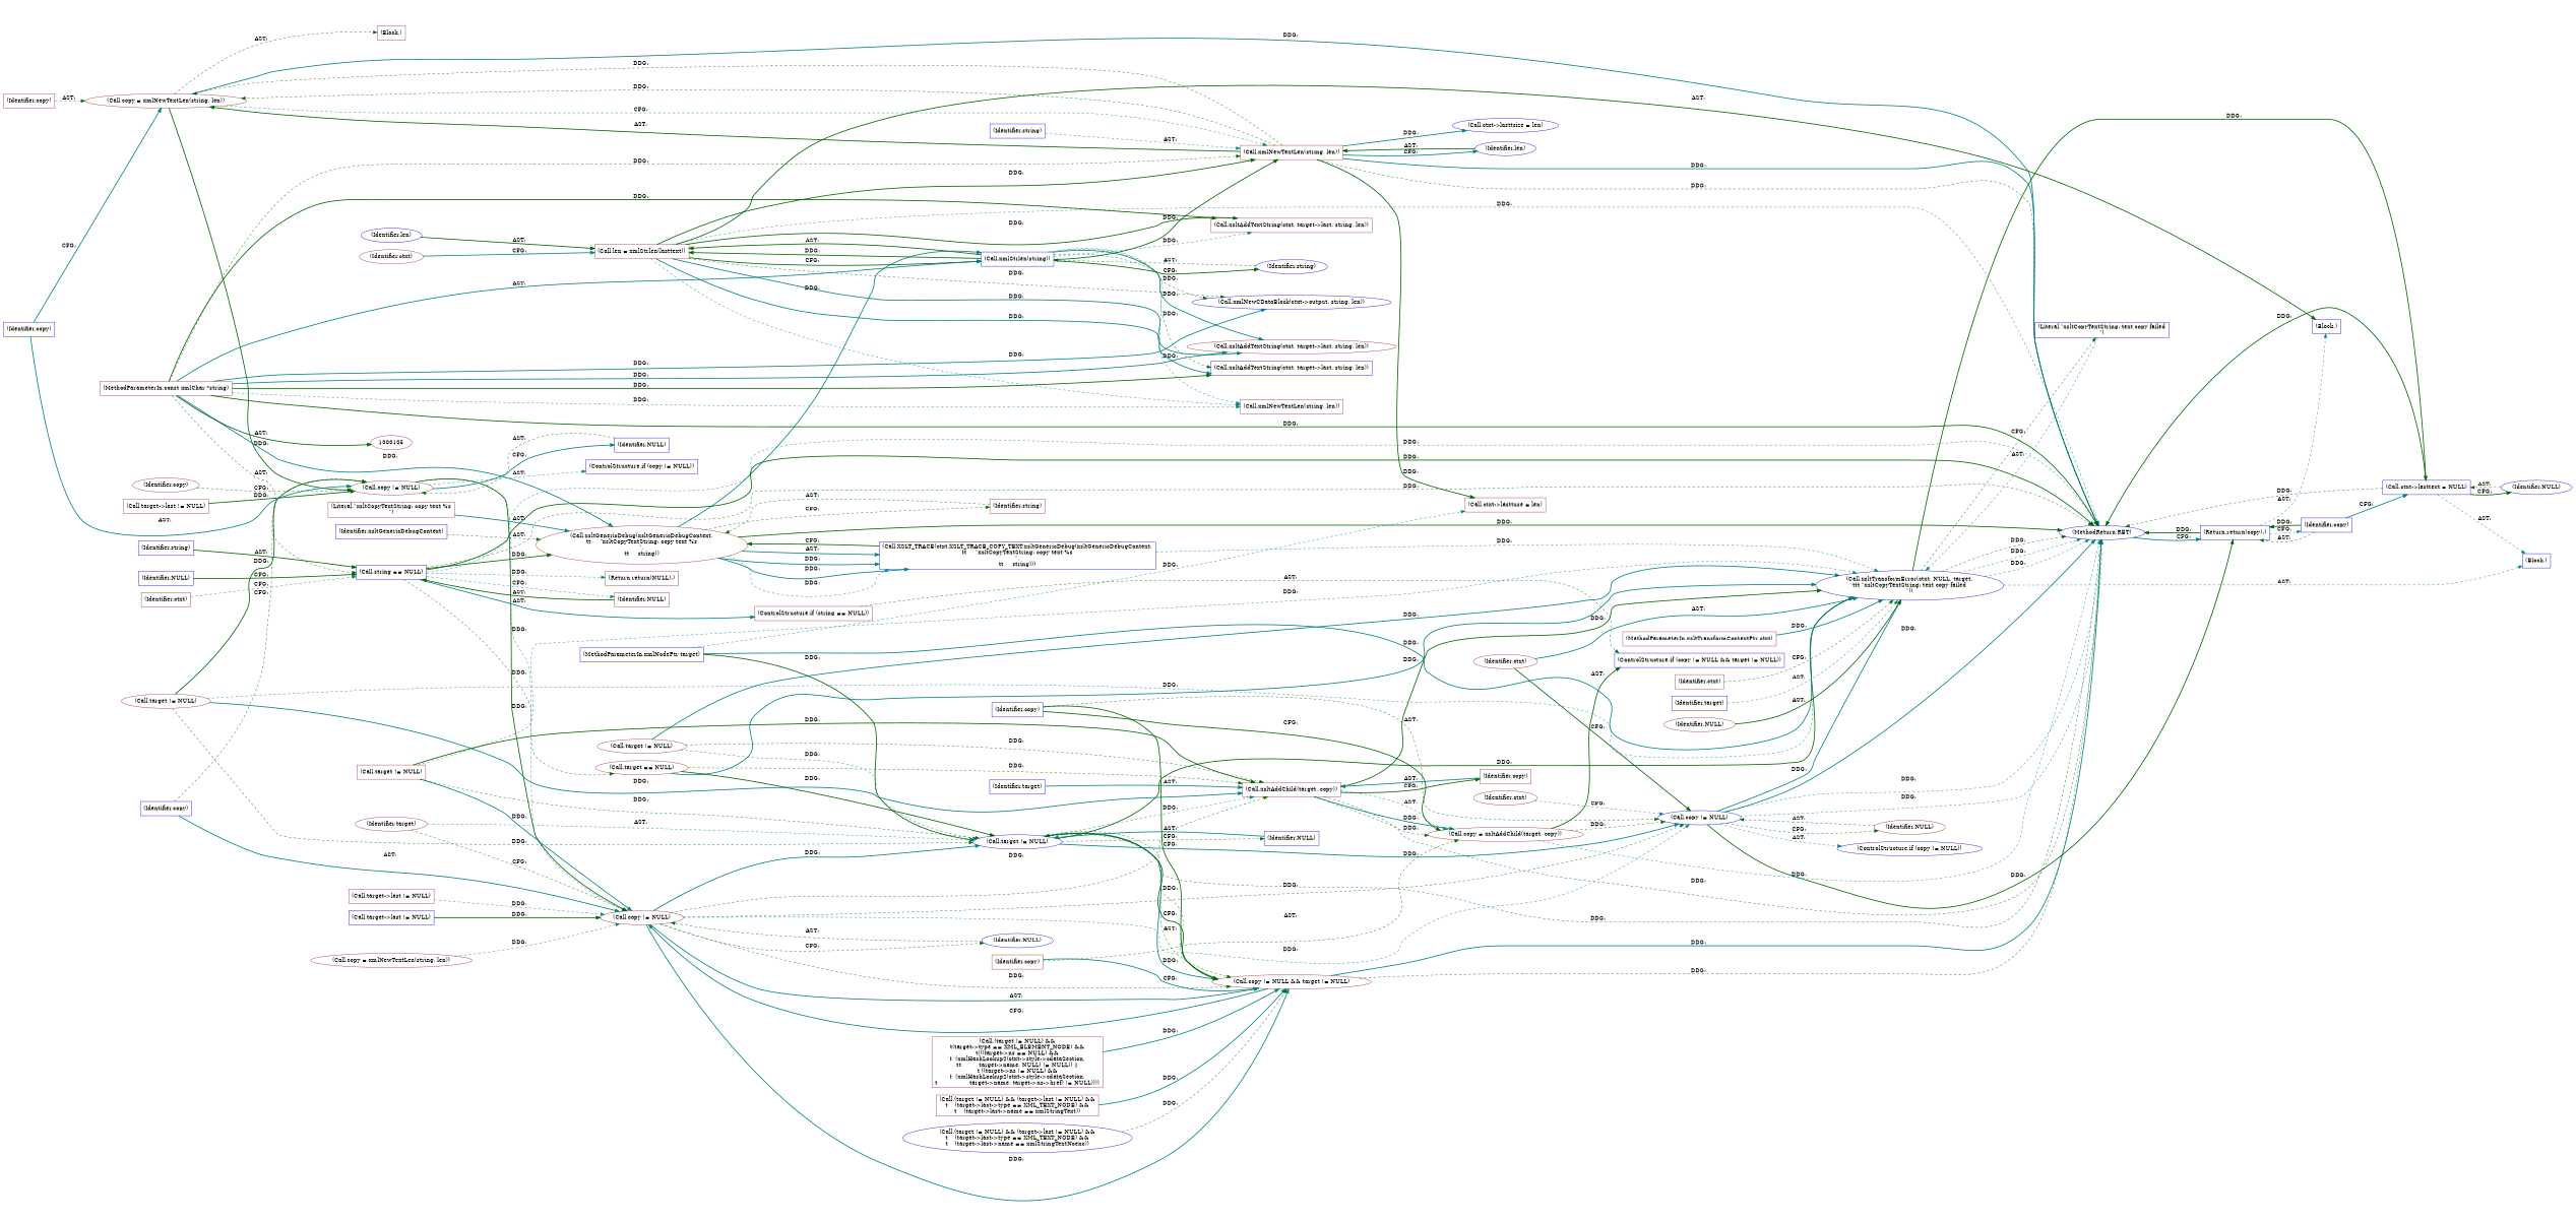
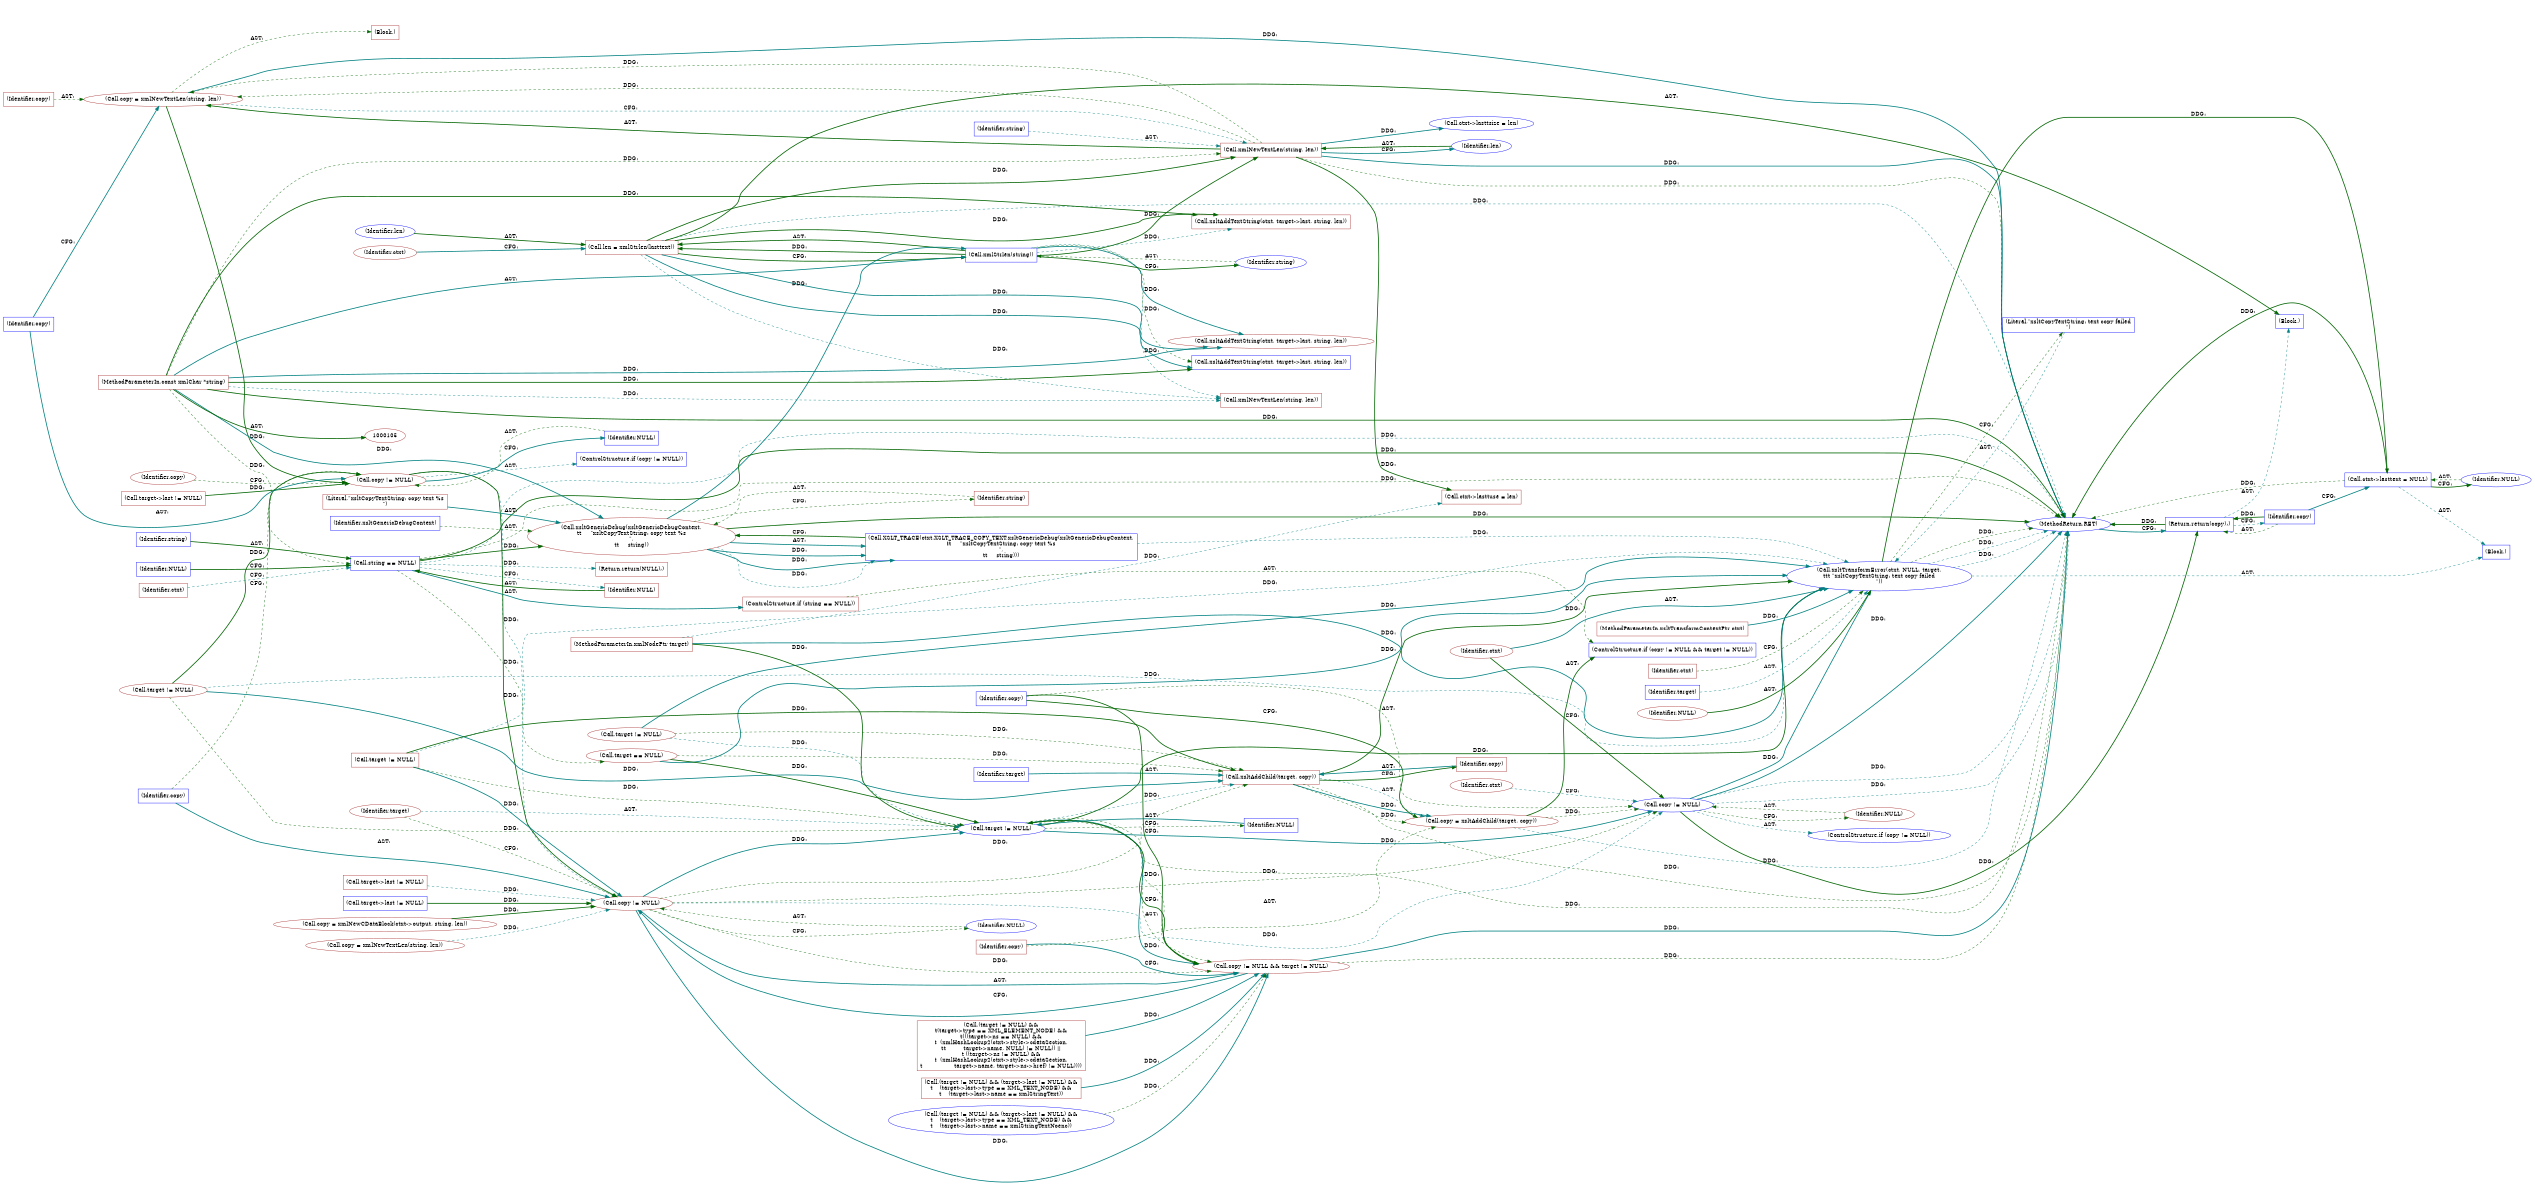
  digraph {
    rankdir=LR
    node [color=brown shape=box]
    edge [color=darkgreen style=bold]
    n1 [label="(Call,copy = xmlNewTextLen(string, len))" shape=ellipse]
    n2 [label="(Call,xmlNewTextLen(string, len))"]
    n3 [label="(Call,copy != NULL)" shape=ellipse]
    n4 [label="(Block,)"]
    n5 [color=blue label="(MethodReturn,RET)" shape=ellipse]
    n6 [label="(Call,ctxt->lasttuse = len)"]
    n7 [color=blue label="(Call,ctxt->lasttsize = len)" shape=ellipse]
    n8 [color=blue label="(Identifier,len)" shape=ellipse]
    n9 [label="(Call,copy != NULL)" shape=ellipse]
    n10 [color=blue label="(Identifier,NULL)"]
    n11 [color=blue label="(ControlStructure,if (copy != NULL))"]
    n12 [color=blue label="(Return,return(copy);)"]
    n13 [color=blue label="(Call,xmlStrlen(string))"]
    n14 [label="(Call,len = xmlStrlen(lasttext))"]
-   n15 [color=blue label="(Call,xmlNewCDataBlock(ctxt->output, string, len))" shape=ellipse]
    n16 [label="(Call,xsltAddTextString(ctxt, target->last, string, len))" shape=ellipse]
    n17 [label="(Call,xmlNewTextLen(string, len))"]
    n18 [label="(Call,xsltAddTextString(ctxt, target->last, string, len))"]
    n19 [color=blue label="(Identifier,string)" shape=ellipse]
    n20 [color=blue label="(Call,xsltAddTextString(ctxt, target->last, string, len))"]
    n21 [color=blue label="(Block,)"]
    n22 [label="(Call,xsltGenericDebug(xsltGenericDebugContext,\n\t\t     \"xsltCopyTextString: copy text %s\n\",\n\t\t     string))" shape=ellipse]
    n23 [color=blue label="(Call,XSLT_TRACE(ctxt,XSLT_TRACE_COPY_TEXT,xsltGenericDebug(xsltGenericDebugContext,\n\t\t     \"xsltCopyTextString: copy text %s\n\",\n\t\t     string)))"]
    n24 [label="(Identifier,string)"]
    n25 [color=blue label="(Call,xsltTransformError(ctxt, NULL, target,\n\t\t\t \"xsltCopyTextString: text copy failed\n\"))" shape=ellipse]
    n26 [color=blue label="(Call,string == NULL)"]
    n27 [label="(Call,target == NULL)" shape=ellipse]
    n28 [label="(ControlStructure,if (string == NULL))"]
    n29 [label="(Identifier,NULL)"]
    n30 [label="(Return,return(NULL);)"]
    n31 [color=blue label="(Call,target != NULL)" shape=ellipse]
    n32 [label="(Call,xsltAddChild(target, copy))"]
    n33 [color=blue label="(ControlStructure,if (copy != NULL && target != NULL))"]
    n34 [label="(MethodParameterIn,const xmlChar *string)"]
    1000105 [shape=ellipse]
    n36 [label="(Call,copy != NULL && target != NULL)" shape=ellipse]
    n37 [color=blue label="(Call,copy != NULL)" shape=ellipse]
    n38 [color=blue label="(Identifier,NULL)" shape=ellipse]
    n39 [color=blue label="(Identifier,NULL)"]
    n40 [label="(Call,copy = xsltAddChild(target, copy))" shape=ellipse]
    n41 [label="(Identifier,copy)"]
    n42 [color=blue label="(ControlStructure,if (copy != NULL))" shape=ellipse]
    n43 [label="(Identifier,NULL)" shape=ellipse]
    n44 [color=blue label="(Call,ctxt->lasttext = NULL)"]
    n45 [color=blue label="(Block,)"]
    n46 [color=blue label="(Literal,\"xsltCopyTextString: text copy failed\n\")"]
    n47 [color=blue label="(Identifier,copy)"]
    n48 [color=blue label="(Identifier,NULL)" shape=ellipse]
    n49 [label="(Identifier,copy)"]
    n50 [color=blue label="(Identifier,copy)"]
    n51 [label="(Call,target != NULL)" shape=ellipse]
    n52 [label="(Call,target != NULL)" shape=ellipse]
-   n53 [color=blue label="(MethodParameterIn,xmlNodePtr target)"]
+   n53 [label="(MethodParameterIn,xmlNodePtr target)"]
    n54 [label="(Call,target->last != NULL)"]
    n55 [label="(MethodParameterIn,xsltTransformContextPtr ctxt)"]
    n56 [label="(Literal,\"xsltCopyTextString: copy text %s\n\")"]
    n57 [label="(Identifier,copy)" shape=ellipse]
    n58 [color=blue label="(Identifier,xsltGenericDebugContext)"]
    n59 [color=blue label="(Call,target->last != NULL)"]
    n60 [label="(Identifier,copy)"]
    n61 [color=blue label="(Identifier,NULL)"]
    n62 [color=blue label="(Identifier,target)"]
    n63 [label="(Identifier,target)" shape=ellipse]
+   n64 [label="(Call,copy = xmlNewCDataBlock(ctxt->output, string, len))" shape=ellipse]
    n65 [color=blue label="(Identifier,copy)"]
    n66 [label="(Call,target->last != NULL)"]
    n67 [label="(Call,(target != NULL) &&\n\t(target->type == XML_ELEMENT_NODE) &&\n\t(((target->ns == NULL) &&\n\t  (xmlHashLookup2(ctxt->style->cdataSection,\n\t\t          target->name, NULL) != NULL)) ||\n\t ((target->ns != NULL) &&\n\t  (xmlHashLookup2(ctxt->style->cdataSection,\n\t                  target->name, target->ns->href) != NULL))))"]
    n68 [label="(Identifier,ctxt)"]
    n69 [color=blue label="(Identifier,string)"]
    n70 [label="(Identifier,ctxt)" shape=ellipse]
    n71 [label="(Call,target != NULL)"]
    n72 [label="(Call,(target != NULL) && (target->last != NULL) &&\n\t    (target->last->type == XML_TEXT_NODE) &&\n\t    (target->last->name == xmlStringText))"]
    n73 [label="(Identifier,ctxt)"]
    n74 [color=blue label="(Call,(target != NULL) && (target->last != NULL) &&\n\t    (target->last->type == XML_TEXT_NODE) &&\n\t    (target->last->name == xmlStringTextNoenc))" shape=ellipse]
    n75 [label="(Call,copy = xmlNewTextLen(string, len))" shape=ellipse]
    n76 [label="(Identifier,ctxt)" shape=ellipse]
    n77 [color=blue label="(Identifier,target)"]
    n78 [color=blue label="(Identifier,len)" shape=ellipse]
    n79 [label="(Identifier,NULL)" shape=ellipse]
    n80 [label="(Identifier,ctxt)" shape=ellipse]
    n81 [color=blue label="(Identifier,string)"]
    n82 [color=blue label="(Identifier,copy)"]
    n1 -> n2 [color=teal label="CFG: " style=dashed]
    n1 -> n3 [label="DDG: "]
    n1 -> n4 [label="AST: " style=dashed]
    n1 -> n5 [color=teal label="DDG: "]
    n2 -> n1 [label="AST: "]
    n2 -> n1 [label="DDG: " style=dashed]
    n2 -> n1 [label="DDG: " style=dashed]
    n2 -> n5 [color=teal label="DDG: "]
    n2 -> n5 [label="DDG: " style=dashed]
    n2 -> n6 [label="DDG: "]
    n2 -> n7 [color=teal label="DDG: "]
    n2 -> n8 [color=teal label="CFG: "]
    n3 -> n9 [color=teal label="DDG: " style=dashed]
    n3 -> n9 [label="DDG: "]
    n3 -> n10 [color=teal label="CFG: "]
    n3 -> n11 [color=teal label="AST: " style=dashed]
    n5 -> n12 [color=teal label="CFG: "]
    n8 -> n2 [label="AST: "]
    n9 -> n31 [color=teal label="DDG: "]
    n9 -> n32 [label="DDG: " style=dashed]
    n9 -> n36 [color=teal label="AST: "]
    n9 -> n36 [color=teal label="DDG: "]
    n9 -> n36 [label="DDG: " style=dashed]
    n9 -> n37 [label="DDG: " style=dashed]
    n9 -> n37 [color=teal label="DDG: " style=dashed]
    n9 -> n38 [label="CFG: " style=dashed]
    n10 -> n3 [label="AST: " style=dashed]
    n12 -> n5 [label="DDG: "]
    n12 -> n21 [color=teal label="AST: " style=dashed]
    n12 -> n47 [color=teal label="CFG: " style=dashed]
    n13 -> n2 [label="DDG: "]
    n13 -> n14 [label="AST: "]
    n13 -> n14 [label="DDG: "]
-   n13 -> n15 [label="DDG: " style=dashed]
    n13 -> n16 [color=teal label="DDG: "]
    n13 -> n17 [color=teal label="DDG: " style=dashed]
    n13 -> n18 [color=teal label="DDG: " style=dashed]
    n13 -> n19 [label="CFG: "]
    n13 -> n20 [label="DDG: " style=dashed]
    n14 -> n2 [label="DDG: "]
    n14 -> n5 [color=teal label="DDG: " style=dashed]
    n14 -> n13 [label="CFG: "]
-   n14 -> n15 [label="DDG: " style=dashed]
    n14 -> n16 [color=teal label="DDG: "]
    n14 -> n17 [color=teal label="DDG: " style=dashed]
    n14 -> n18 [label="DDG: "]
    n14 -> n20 [color=teal label="DDG: "]
    n14 -> n21 [label="AST: "]
    n19 -> n13 [label="AST: " style=dashed]
    n22 -> n5 [label="DDG: "]
    n22 -> n13 [color=teal label="DDG: "]
    n22 -> n23 [color=teal label="AST: "]
    n22 -> n23 [color=teal label="DDG: "]
    n22 -> n23 [color=teal label="DDG: "]
    n22 -> n23 [color=teal label="DDG: " style=dashed]
    n22 -> n24 [label="CFG: " style=dashed]
    n23 -> n22 [label="CFG: "]
    n23 -> n25 [color=teal label="DDG: " style=dashed]
    n24 -> n22 [label="AST: " style=dashed]
    n25 -> n5 [label="DDG: " style=dashed]
    n25 -> n5 [color=teal label="DDG: " style=dashed]
    n25 -> n5 [color=teal label="DDG: " style=dashed]
    n25 -> n44 [label="DDG: "]
    n25 -> n45 [color=teal label="AST: " style=dashed]
    n25 -> n46 [label="CFG: " style=dashed]
    n26 -> n5 [color=teal label="DDG: " style=dashed]
    n26 -> n5 [label="DDG: "]
    n26 -> n5 [label="DDG: " style=dashed]
    n26 -> n22 [label="DDG: "]
    n26 -> n27 [label="DDG: " style=dashed]
    n26 -> n28 [color=teal label="AST: "]
    n26 -> n29 [color=teal label="CFG: " style=dashed]
    n26 -> n30 [color=teal label="DDG: " style=dashed]
    n27 -> n25 [color=teal label="DDG: "]
    n27 -> n31 [label="DDG: "]
    n27 -> n32 [label="DDG: " style=dashed]
    n28 -> n33 [label="AST: " style=dashed]
    n29 -> n26 [label="AST: "]
    n31 -> n5 [label="DDG: " style=dashed]
    n31 -> n25 [label="DDG: "]
    n31 -> n32 [color=teal label="DDG: " style=dashed]
    n31 -> n36 [label="AST: " style=dashed]
    n31 -> n36 [color=teal label="DDG: "]
    n31 -> n36 [label="DDG: " style=dashed]
    n31 -> n37 [color=teal label="DDG: "]
    n31 -> n39 [label="CFG: " style=dashed]
    n32 -> n5 [label="DDG: " style=dashed]
    n32 -> n25 [label="DDG: "]
    n32 -> n40 [color=teal label="AST: " style=dashed]
    n32 -> n40 [color=teal label="DDG: "]
    n32 -> n40 [label="DDG: " style=dashed]
    n32 -> n41 [label="CFG: "]
    n34 -> n2 [label="DDG: " style=dashed]
    n34 -> n5 [label="DDG: "]
    n34 -> n13 [color=teal label="AST: "]
-   n34 -> n15 [color=teal label="DDG: "]
    n34 -> n16 [color=teal label="DDG: "]
    n34 -> n17 [color=teal label="DDG: " style=dashed]
    n34 -> n18 [label="DDG: "]
    n34 -> n20 [label="DDG: "]
    n34 -> n22 [color=teal label="DDG: "]
-   n34 -> n26 [label="AST: " style=dashed]
+   n34 -> n26 [label="DDG: " style=dashed]
    n34 -> 1000105 [label="AST: "]
    n36 -> n5 [color=teal label="DDG: "]
    n36 -> n5 [label="DDG: " style=dashed]
    n36 -> n9 [color=teal label="CFG: "]
    n36 -> n31 [label="CFG: "]
    n37 -> n5 [color=teal label="DDG: " style=dashed]
    n37 -> n5 [color=teal label="DDG: "]
    n37 -> n5 [color=teal label="DDG: " style=dashed]
    n37 -> n12 [label="DDG: "]
    n37 -> n25 [color=teal label="DDG: "]
    n37 -> n42 [color=teal label="AST: " style=dashed]
    n37 -> n43 [label="CFG: " style=dashed]
    n38 -> n9 [label="AST: " style=dashed]
    n39 -> n31 [color=teal label="AST: "]
    n40 -> n5 [color=teal label="DDG: " style=dashed]
    n40 -> n33 [label="AST: "]
    n40 -> n37 [label="DDG: " style=dashed]
    n41 -> n32 [color=teal label="AST: "]
    n43 -> n37 [label="AST: " style=dashed]
    n44 -> n5 [label="DDG: " style=dashed]
    n44 -> n5 [label="DDG: "]
    n44 -> n45 [color=teal label="AST: " style=dashed]
    n44 -> n48 [label="CFG: "]
    n46 -> n25 [color=teal label="AST: " style=dashed]
    n47 -> n12 [label="AST: " style=dashed]
    n47 -> n12 [label="DDG: "]
    n47 -> n44 [color=teal label="CFG: "]
    n48 -> n44 [label="AST: " style=dashed]
    n49 -> n1 [label="AST: " style=dashed]
    n50 -> n3 [label="CFG: " style=dashed]
    n50 -> n9 [color=teal label="AST: "]
    n51 -> n3 [label="DDG: "]
    n51 -> n25 [color=teal label="DDG: " style=dashed]
    n51 -> n31 [label="DDG: " style=dashed]
    n51 -> n32 [color=teal label="DDG: "]
    n52 -> n25 [color=teal label="DDG: "]
    n52 -> n31 [color=teal label="DDG: " style=dashed]
    n52 -> n32 [label="DDG: " style=dashed]
    n53 -> n6 [color=teal label="DDG: " style=dashed]
    n53 -> n25 [color=teal label="DDG: "]
    n53 -> n31 [label="DDG: "]
    n54 -> n9 [color=teal label="DDG: " style=dashed]
    n55 -> n25 [color=teal label="DDG: "]
    n56 -> n22 [color=teal label="AST: "]
    n57 -> n3 [label="CFG: " style=dashed]
    n58 -> n22 [label="AST: " style=dashed]
    n59 -> n9 [label="DDG: "]
    n60 -> n36 [color=teal label="CFG: "]
    n60 -> n40 [label="AST: " style=dashed]
    n61 -> n26 [label="CFG: "]
    n62 -> n32 [color=teal label="AST: "]
    n63 -> n9 [label="CFG: " style=dashed]
    n63 -> n31 [color=teal label="AST: " style=dashed]
+   n64 -> n9 [label="DDG: "]
    n65 -> n36 [label="CFG: "]
    n65 -> n37 [label="AST: " style=dashed]
    n65 -> n40 [label="CFG: "]
    n66 -> n3 [label="DDG: "]
    n67 -> n36 [color=teal label="DDG: "]
    n68 -> n26 [color=teal label="CFG: " style=dashed]
    n69 -> n26 [label="AST: "]
    n70 -> n37 [color=teal label="CFG: " style=dashed]
    n71 -> n9 [color=teal label="DDG: "]
    n71 -> n25 [color=teal label="DDG: " style=dashed]
    n71 -> n31 [label="DDG: " style=dashed]
    n71 -> n32 [label="DDG: "]
    n72 -> n36 [color=teal label="DDG: "]
    n73 -> n25 [label="CFG: " style=dashed]
    n74 -> n36 [label="DDG: " style=dashed]
    n75 -> n9 [color=teal label="DDG: " style=dashed]
    n76 -> n25 [color=teal label="AST: "]
    n76 -> n37 [label="CFG: "]
    n77 -> n25 [color=teal label="AST: " style=dashed]
    n78 -> n14 [label="AST: "]
    n79 -> n25 [label="AST: "]
    n80 -> n14 [color=teal label="CFG: "]
    n81 -> n2 [color=teal label="AST: " style=dashed]
    n82 -> n1 [color=teal label="CFG: "]
    n82 -> n3 [color=teal label="AST: "]
  }
